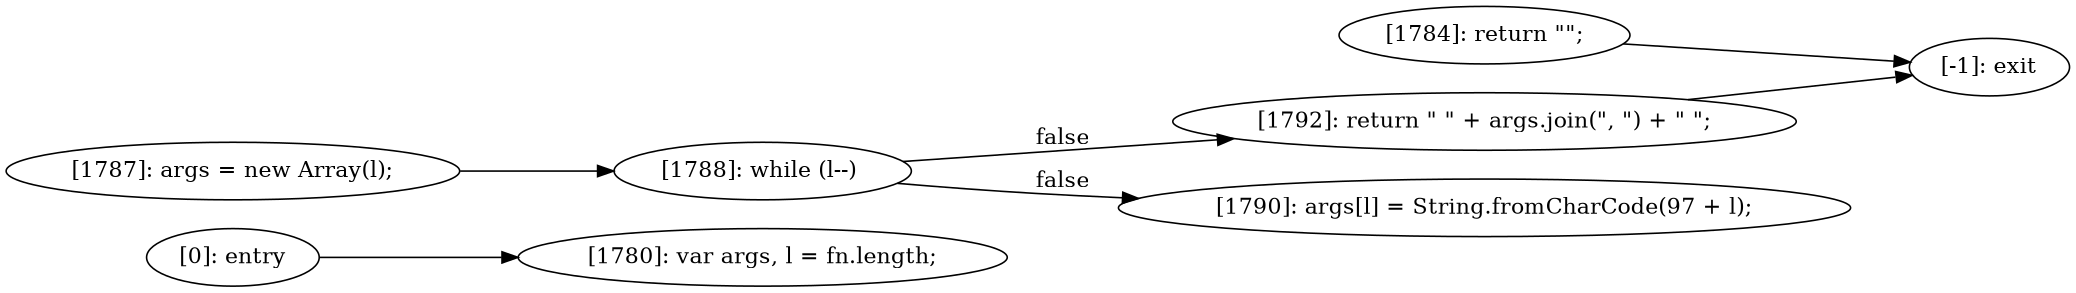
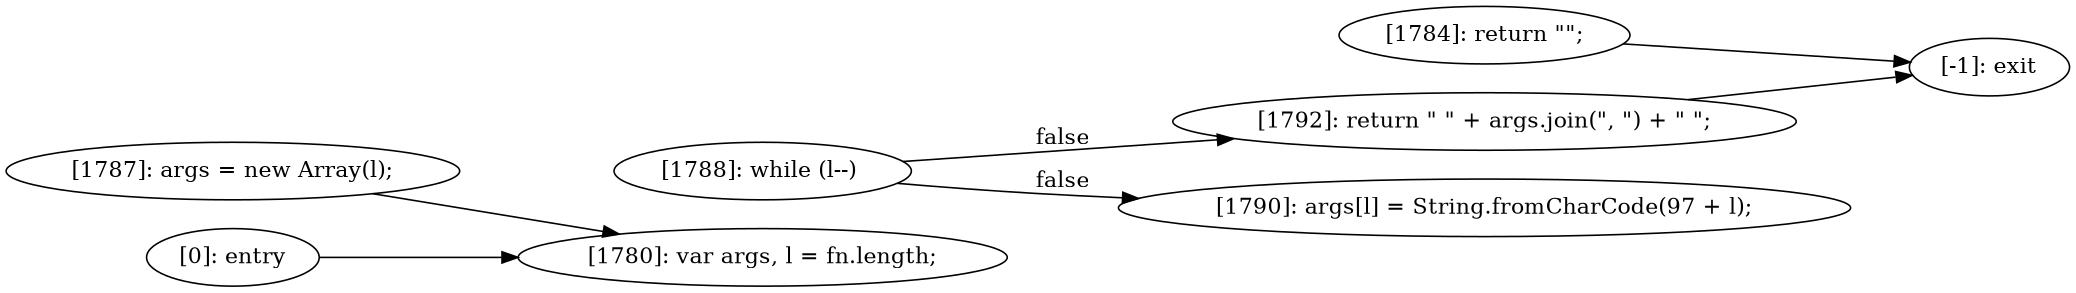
  digraph {
    rankdir=LR
    n1 [label="[1792]: return \" \" + args.join(\", \") + \" \";\n"]
    n2 [label="[-1]: exit"]
    n3 [label="[1780]: var args, l = fn.length;\n"]
    n4 [label="[1787]: args = new Array(l);\n"]
    n5 [label="[1788]: while (l--) "]
    n6 [label="[1784]: return \"\";\n"]
    n7 [label="[1790]: args[l] = String.fromCharCode(97 + l);\n"]
    n8 [label="[0]: entry"]
    n1 -> n2
-   n4 -> n5
+   n4 -> n3
    n5 -> n1 [label=false]
    n5 -> n7 [label=false]
    n6 -> n2
    n8 -> n3
  }
